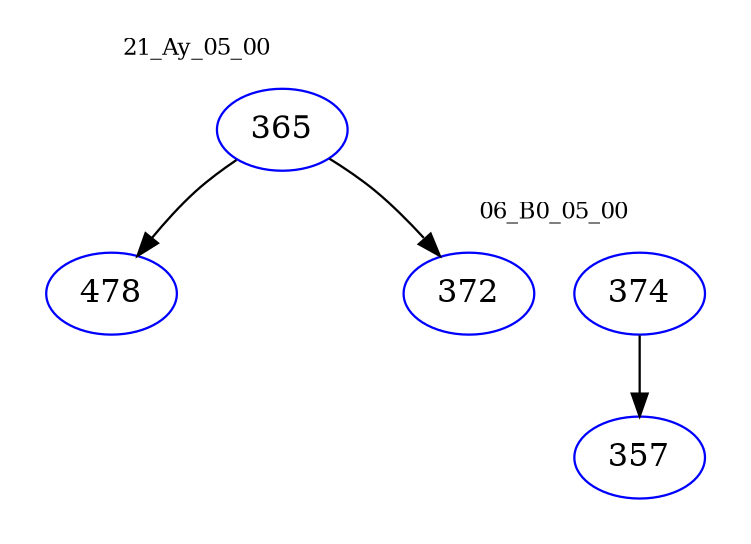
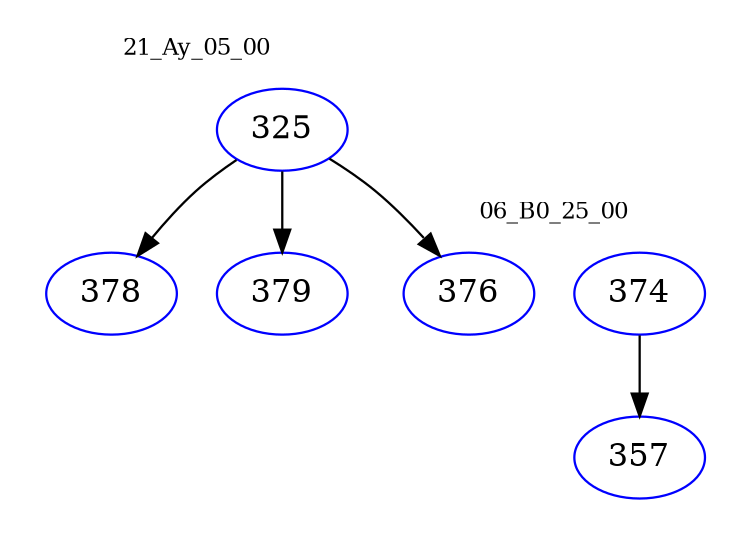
  digraph {
    node [color=blue]
    edge [color=black]
-   n1 [label=365]
-   n2 [label=478]
+   n1 [label=325]
+   n2 [label=378]
+   n3 [label=379]
    n4 [label=374]
    n5 [label=357]
-   n6 [label=372]
+   n6 [label=376]
    subgraph cluster_1 {
      color=white
      fontsize=10
      label="21_Ay_05_00"
      n1
      n2
+     n3
    }
    subgraph cluster_2 {
      color=white
      fontsize=10
-     label="06_B0_05_00"
+     label="06_B0_25_00"
      n4
      n5
      n6
    }
    n1 -> n2
+   n1 -> n3
    n1 -> n6
    n4 -> n5
  }
